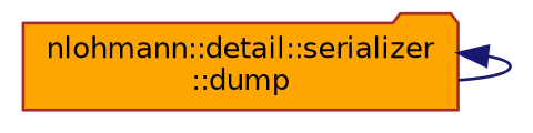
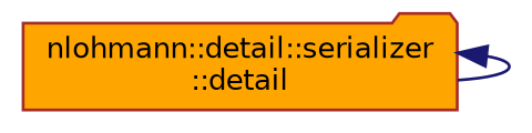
  digraph {
    rankdir=TB
-   n1 [color=brown fillcolor=orange fontcolor=black fontname=Helvetica fontsize=10 height=0.2 label="nlohmann::detail::serializer\l::dump" shape=folder style=filled width=0.4]
+   n1 [color=brown fillcolor=orange fontcolor=black fontname=Helvetica fontsize=10 height=0.2 label="nlohmann::detail::serializer\l::detail" shape=folder style=filled width=0.4]
    n1 -> n1 [color=midnightblue dir=back fontname=Helvetica fontsize=10 labelfontname=Helvetica labelfontsize=10 style=solid]
  }
